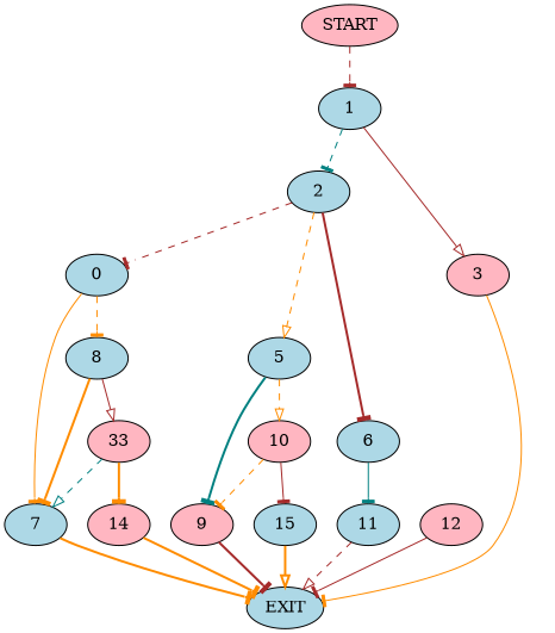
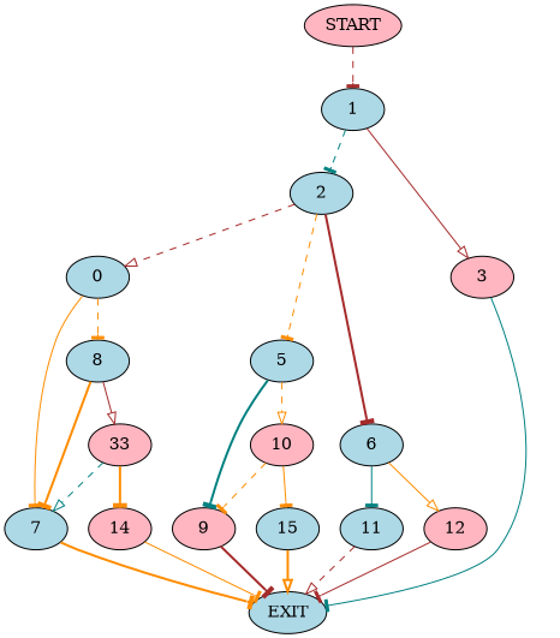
  digraph {
    node [fillcolor=lightblue style=filled]
    edge [arrowhead=tee color=darkorange style=dashed]
    n1 [fillcolor=lightpink label=START]
    1
    2
    3 [fillcolor=lightpink]
    n5 [label=EXIT]
    n6 [label=0]
    5
    6
    7
    8
    9 [fillcolor=lightpink]
    10 [fillcolor=lightpink]
    11
    12 [fillcolor=lightpink]
    n15 [fillcolor=lightpink label=33]
    15
    14 [fillcolor=lightpink]
    n1 -> 1 [color=brown]
    1 -> 2 [color=teal]
    1 -> 3 [arrowhead=onormal color=brown style=solid]
-   2 -> n6 [color=brown]
-   2 -> 5 [arrowhead=onormal]
+   2 -> n6 [arrowhead=onormal color=brown]
+   2 -> 5
    2 -> 6 [color=brown style=bold]
-   3 -> n5 [style=solid]
+   3 -> n5 [color=teal style=solid]
    n6 -> 7 [style=solid]
    n6 -> 8
    5 -> 9 [color=teal style=bold]
    5 -> 10 [arrowhead=onormal]
    6 -> 11 [color=teal style=solid]
+   6 -> 12 [arrowhead=onormal style=solid]
    7 -> n5 [style=bold]
    8 -> 7 [style=bold]
    8 -> n15 [arrowhead=onormal color=brown style=solid]
    9 -> n5 [color=brown style=bold]
    10 -> 9
-   10 -> 15 [color=brown style=solid]
+   10 -> 15 [style=solid]
    11 -> n5 [arrowhead=onormal color=brown]
    12 -> n5 [color=brown style=solid]
    n15 -> 7 [arrowhead=onormal color=teal]
    n15 -> 14 [style=bold]
    15 -> n5 [arrowhead=onormal style=bold]
-   14 -> n5 [style=bold]
+   14 -> n5 [style=solid]
  }
